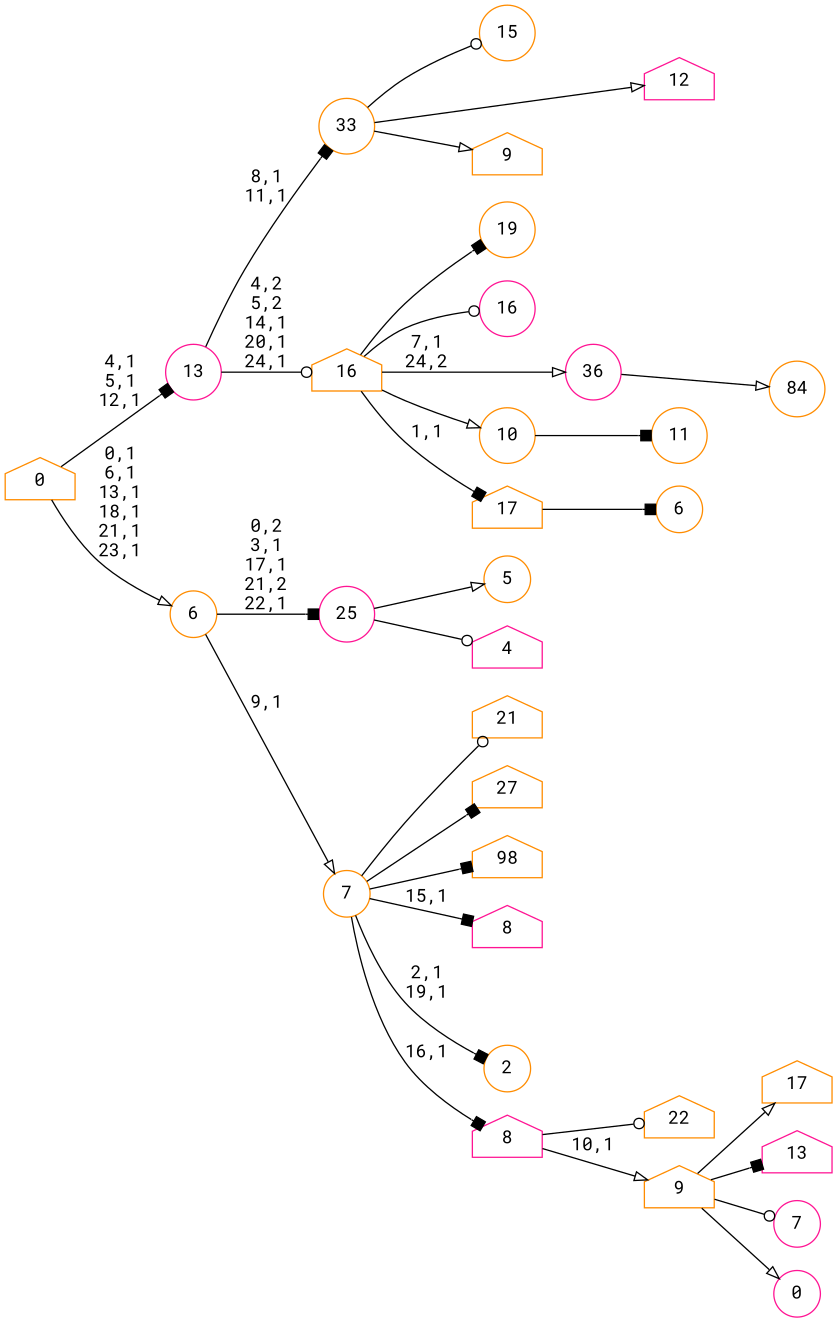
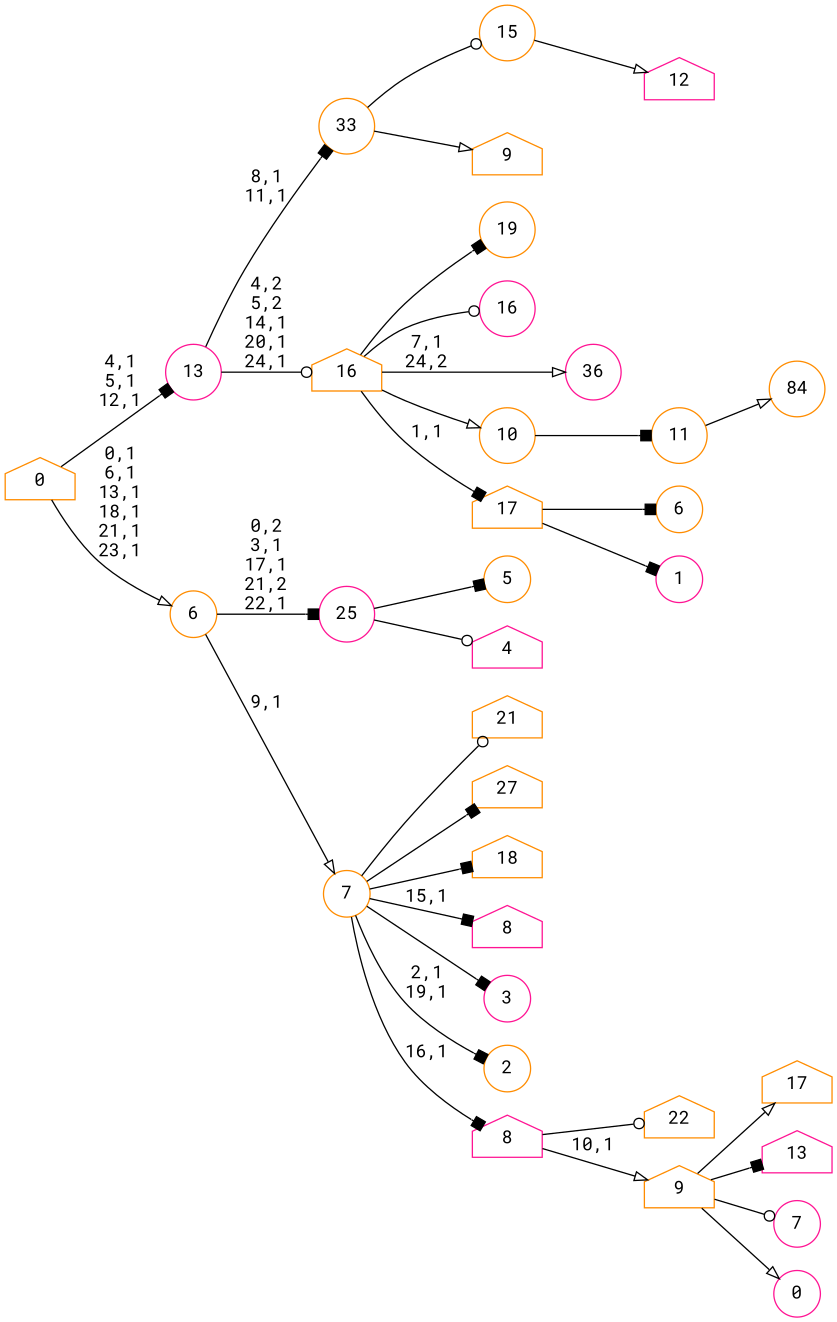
  digraph {
    fontname="Roboto Mono"
    rankdir=LR
    node [color=darkorange fontname="Roboto Mono" shape=circle]
    edge [arrowhead=box fontname="Roboto Mono"]
    n1 [label=22 shape=house]
    n2 [label=21 shape=house]
    n3 [label=27 shape=house]
    n4 [label=19]
-   n5 [label=98 shape=house]
+   n5 [label=18 shape=house]
    n6 [label=17 shape=house]
    n7 [color=deeppink label=16]
    n8 [label=15]
    n9 [label=84]
    n10 [color=deeppink label=13 shape=house]
    n11 [color=deeppink label=12 shape=house]
    n12 [label=11]
    36 [color=deeppink]
    n14 [label=10]
    n15 [label=9 shape=house]
    33
    n17 [color=deeppink label=8 shape=house]
    n18 [color=deeppink label=7]
    n19 [label=6]
    n20 [label=5]
    n21 [color=deeppink label=4 shape=house]
    25 [color=deeppink]
+   n23 [color=deeppink label=3]
    n24 [label=2]
+   n25 [color=deeppink label=1]
    17 [shape=house]
    16 [shape=house]
    13 [color=deeppink]
    n29 [color=deeppink label=0]
    9 [shape=house]
    8 [color=deeppink shape=house]
    7
    6
    0 [shape=house]
-   36 -> n9 [arrowhead=onormal]
+   n12 -> n9 [arrowhead=onormal]
    n14 -> n12
    33 -> n8 [arrowhead=odot]
-   33 -> n11 [arrowhead=onormal]
+   n8 -> n11 [arrowhead=onormal]
    33 -> n15 [arrowhead=onormal]
-   25 -> n20 [arrowhead=onormal]
+   25 -> n20
    25 -> n21 [arrowhead=odot]
    17 -> n19
+   17 -> n25
    16 -> n4
    16 -> n7 [arrowhead=odot]
    16 -> 36 [arrowhead=onormal label="7,1\n24,2"]
    16 -> n14 [arrowhead=onormal]
    16 -> 17 [label="1,1"]
    13 -> 33 [label="8,1\n11,1"]
    13 -> 16 [arrowhead=odot label="4,2\n5,2\n14,1\n20,1\n24,1"]
    9 -> n6 [arrowhead=onormal]
    9 -> n10
    9 -> n18 [arrowhead=odot]
    9 -> n29 [arrowhead=onormal]
    8 -> n1 [arrowhead=odot]
    8 -> 9 [arrowhead=onormal label="10,1"]
    7 -> n2 [arrowhead=odot]
    7 -> n3
    7 -> n5
    7 -> n17 [label="15,1"]
+   7 -> n23
    7 -> n24 [label="2,1\n19,1"]
    7 -> 8 [label="16,1"]
    6 -> 25 [label="0,2\n3,1\n17,1\n21,2\n22,1"]
    6 -> 7 [arrowhead=onormal label="9,1"]
    0 -> 13 [label="4,1\n5,1\n12,1"]
    0 -> 6 [arrowhead=onormal label="0,1\n6,1\n13,1\n18,1\n21,1\n23,1"]
  }
